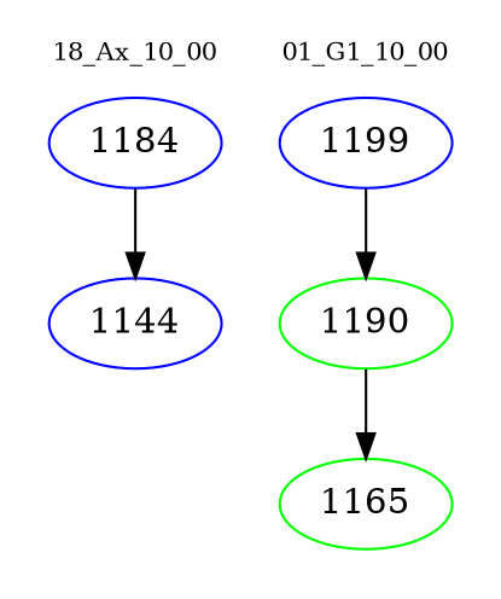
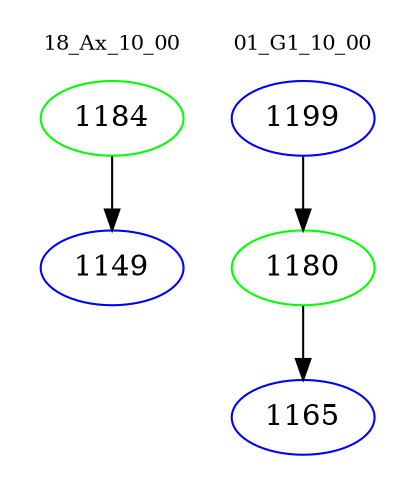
  digraph {
    node [color=blue]
    edge [color=black]
-   n1 [label=1184]
-   n2 [label=1144]
-   n3 [color=green label=1190]
-   n4 [color=green label=1165]
+   n1 [color=green label=1184]
+   n2 [label=1149]
+   n3 [color=green label=1180]
+   n4 [label=1165]
    n5 [label=1199]
    subgraph cluster_1 {
      color=white
      fontsize=10
      label="18_Ax_10_00"
      n1
      n2
    }
    subgraph cluster_2 {
      color=white
      fontsize=10
      label="01_G1_10_00"
      n3
      n4
      n5
    }
    n1 -> n2
    n3 -> n4
    n5 -> n3
  }
